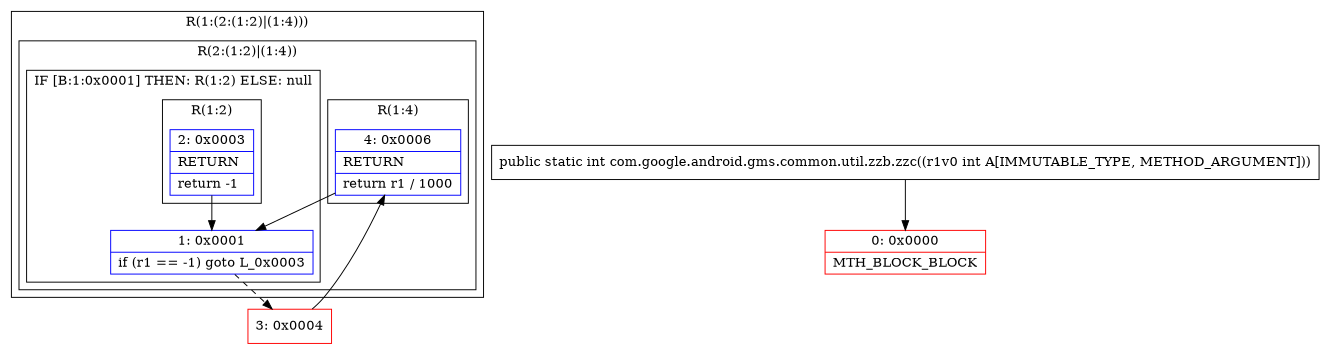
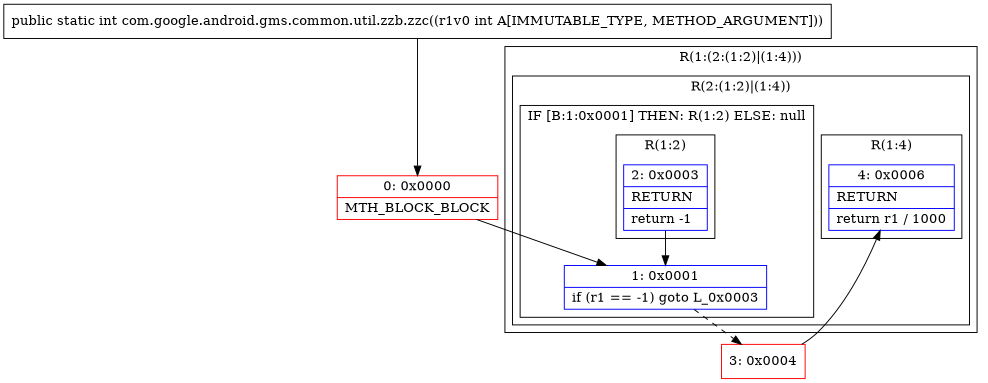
  digraph {
    node [color=blue shape=record]
    n1 [label="{2\:\ 0x0003|RETURN\l|return \-1\l}"]
    n2 [label="{1\:\ 0x0001|if (r1 == \-1) goto L_0x0003\l}"]
    n3 [label="{4\:\ 0x0006|RETURN\l|return r1 \/ 1000\l}"]
    n4 [color=red label="{3\:\ 0x0004}"]
    n5 [color=red label="{0\:\ 0x0000|MTH_BLOCK_BLOCK\l}"]
    n6 [label="{public static int com.google.android.gms.common.util.zzb.zzc((r1v0 int A[IMMUTABLE_TYPE, METHOD_ARGUMENT])) }" color=""]
    subgraph cluster_1 {
      label="R(1:(2:(1:2)|(1:4)))"
      subgraph cluster_2 {
        label="R(2:(1:2)|(1:4))"
        subgraph cluster_3 {
          label="IF [B:1:0x0001] THEN: R(1:2) ELSE: null"
          n2
          subgraph cluster_4 {
            label="R(1:2)"
            n1
          }
        }
        subgraph cluster_5 {
          label="R(1:4)"
          n3
        }
      }
    }
    n1 -> n2
    n2 -> n4 [style=dashed]
    n4 -> n3
-   n3 -> n2
+   n5 -> n2
    n6 -> n5
  }
